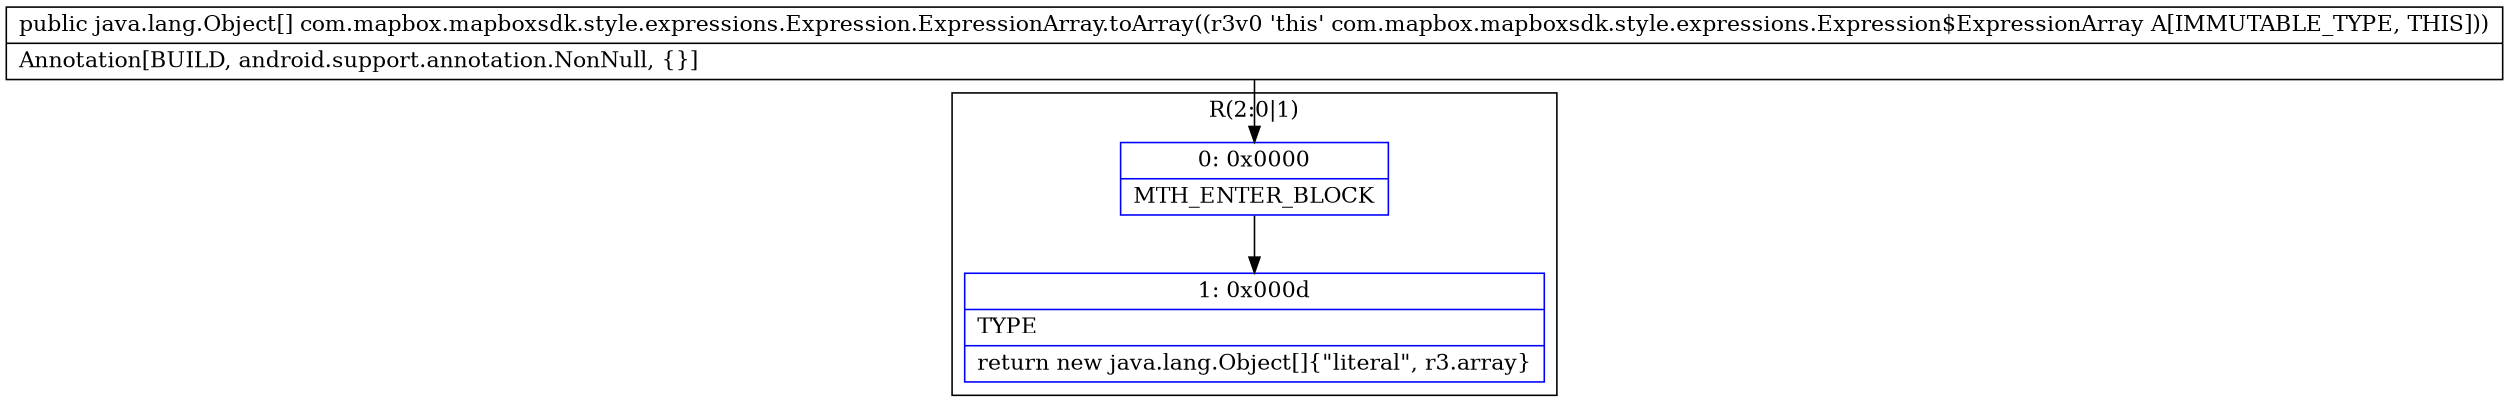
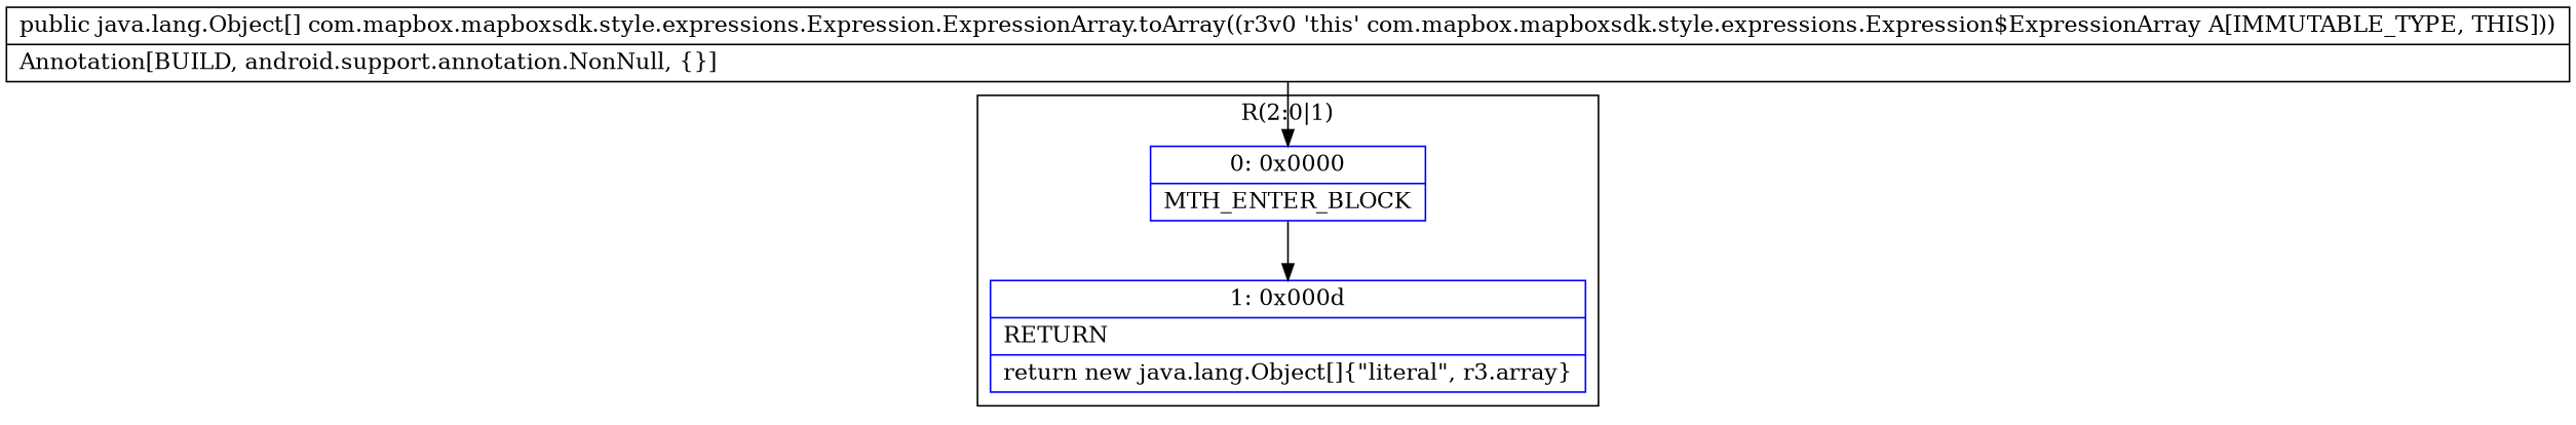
  digraph {
    node [color=blue shape=record]
    n1 [label="{0\:\ 0x0000|MTH_ENTER_BLOCK\l}"]
-   n2 [label="{1\:\ 0x000d|TYPE\l|return new java.lang.Object[]\{\"literal\", r3.array\}\l}"]
+   n2 [label="{1\:\ 0x000d|RETURN\l|return new java.lang.Object[]\{\"literal\", r3.array\}\l}"]
    n3 [label="{public java.lang.Object[] com.mapbox.mapboxsdk.style.expressions.Expression.ExpressionArray.toArray((r3v0 'this' com.mapbox.mapboxsdk.style.expressions.Expression$ExpressionArray A[IMMUTABLE_TYPE, THIS]))  | Annotation[BUILD, android.support.annotation.NonNull, \{\}]\l}" color=""]
    subgraph cluster_1 {
      label="R(2:0|1)"
      n1
      n2
    }
    n1 -> n2
    n3 -> n1
  }
